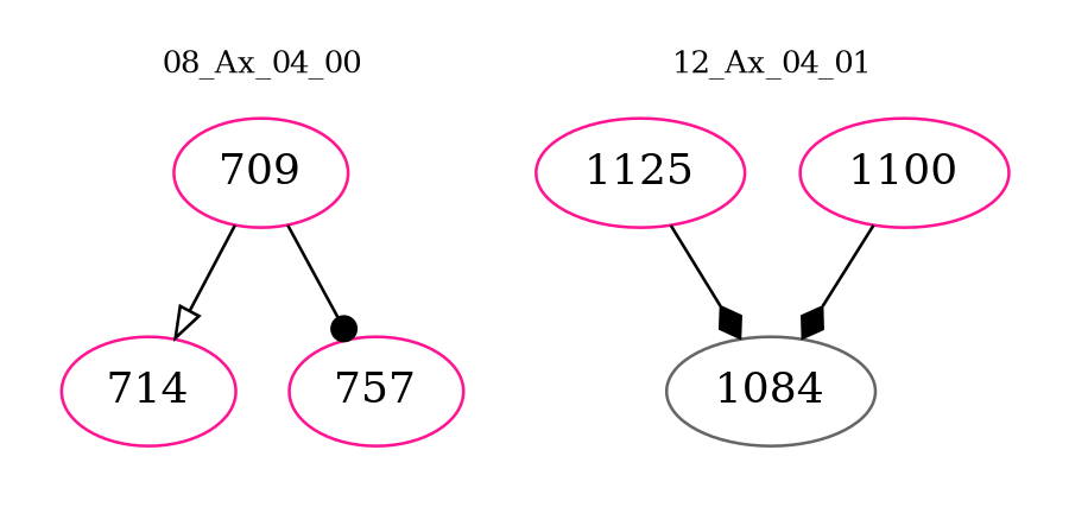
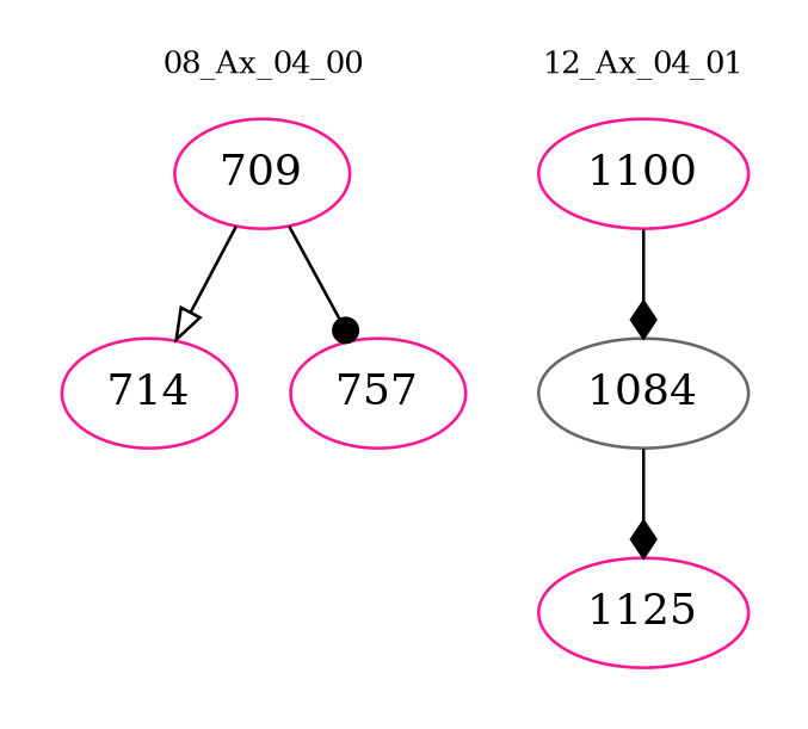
  digraph {
    node [color=deeppink]
    edge [arrowhead=diamond color=black]
    n1 [label=714]
    n2 [label=709]
    n3 [label=757]
    n4 [label=1100]
    n5 [color=gray40 label=1084]
    n6 [label=1125]
    subgraph cluster_1 {
      color=white
      fontsize=10
      label="08_Ax_04_00"
      n1
      n2
      n3
    }
    subgraph cluster_2 {
      color=white
      fontsize=10
      label="12_Ax_04_01"
      n4
      n5
      n6
    }
    n2 -> n1 [arrowhead=onormal]
    n2 -> n3 [arrowhead=dot]
    n4 -> n5
-   n6 -> n5
+   n5 -> n6
  }
